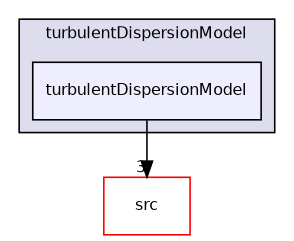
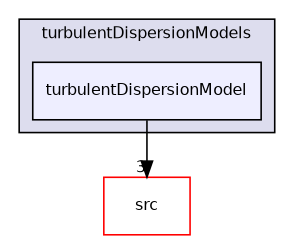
  digraph {
    compound=true
    node [fontname=Helvetica fontsize=10 shape=box]
    n1 [fillcolor="#eeeeff" label=turbulentDispersionModel pencolor=black style=filled]
    n2 [color=red label=src]
    subgraph cluster_1 {
      bgcolor="#ddddee"
      fontname=Helvetica
      fontsize=10
-     label=turbulentDispersionModel
+     label=turbulentDispersionModels
      pencolor=black
      n1
    }
    n1 -> n2 [headlabel=3 labeldistance=1.5 labelfontname=Helvetica labelfontsize=10]
  }
